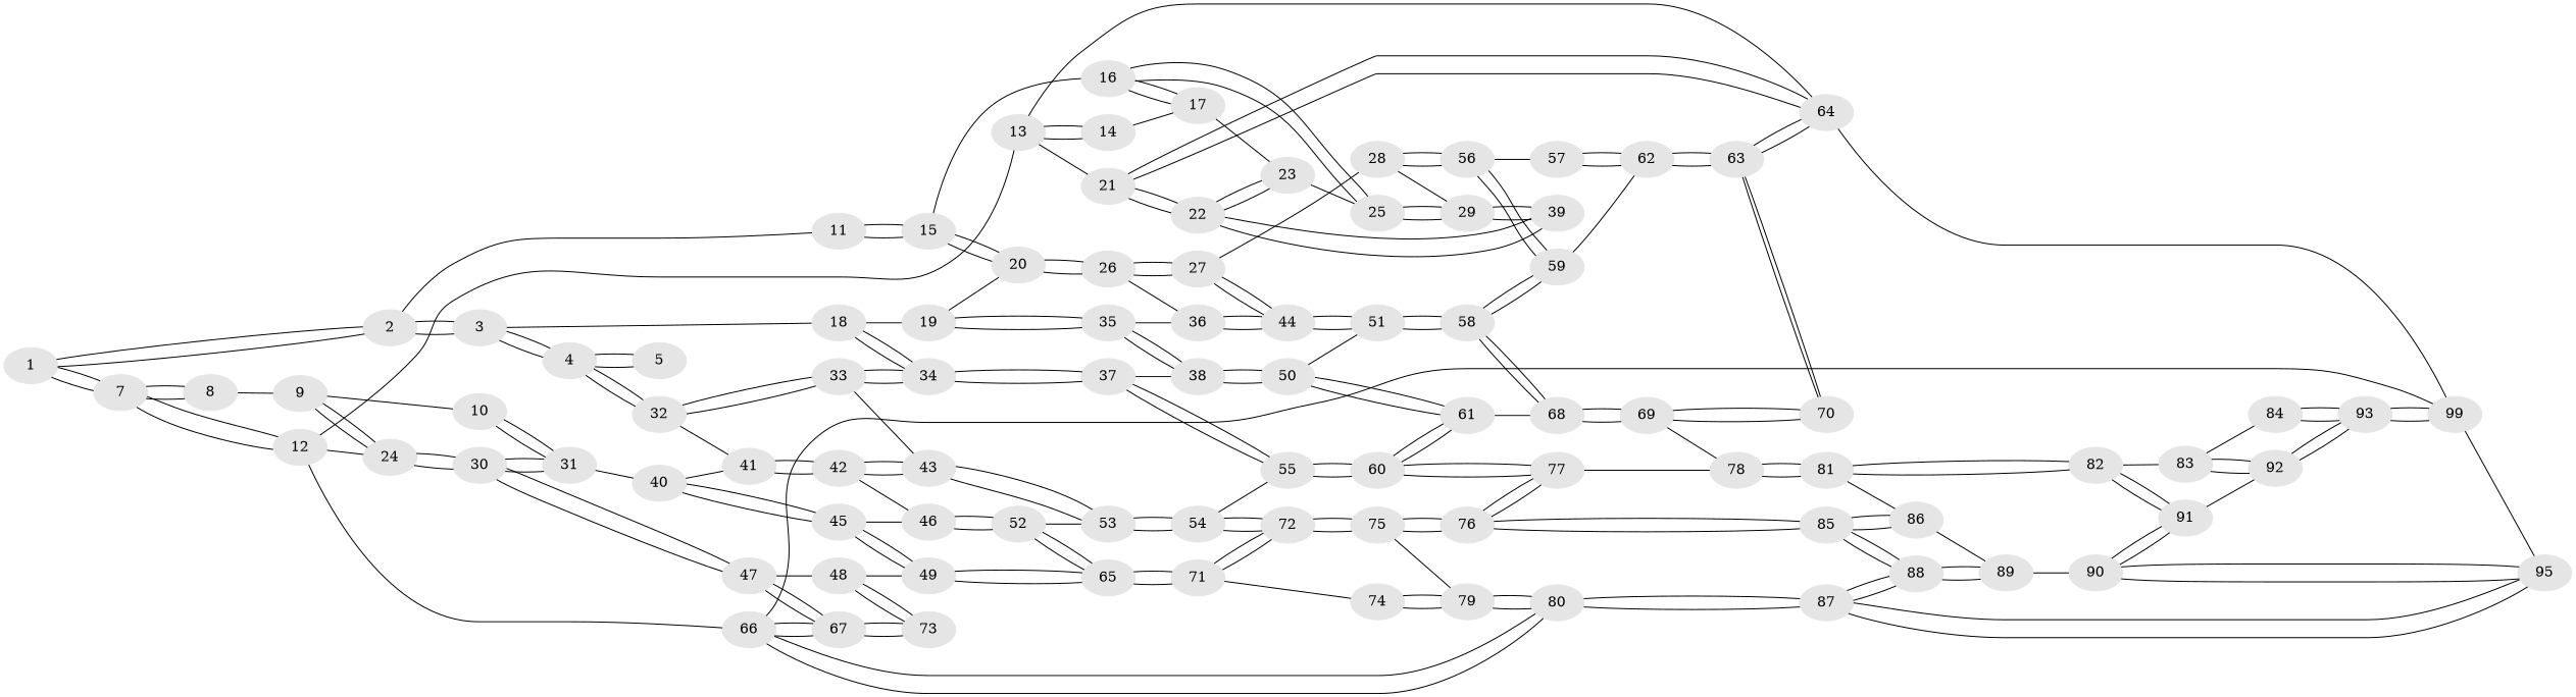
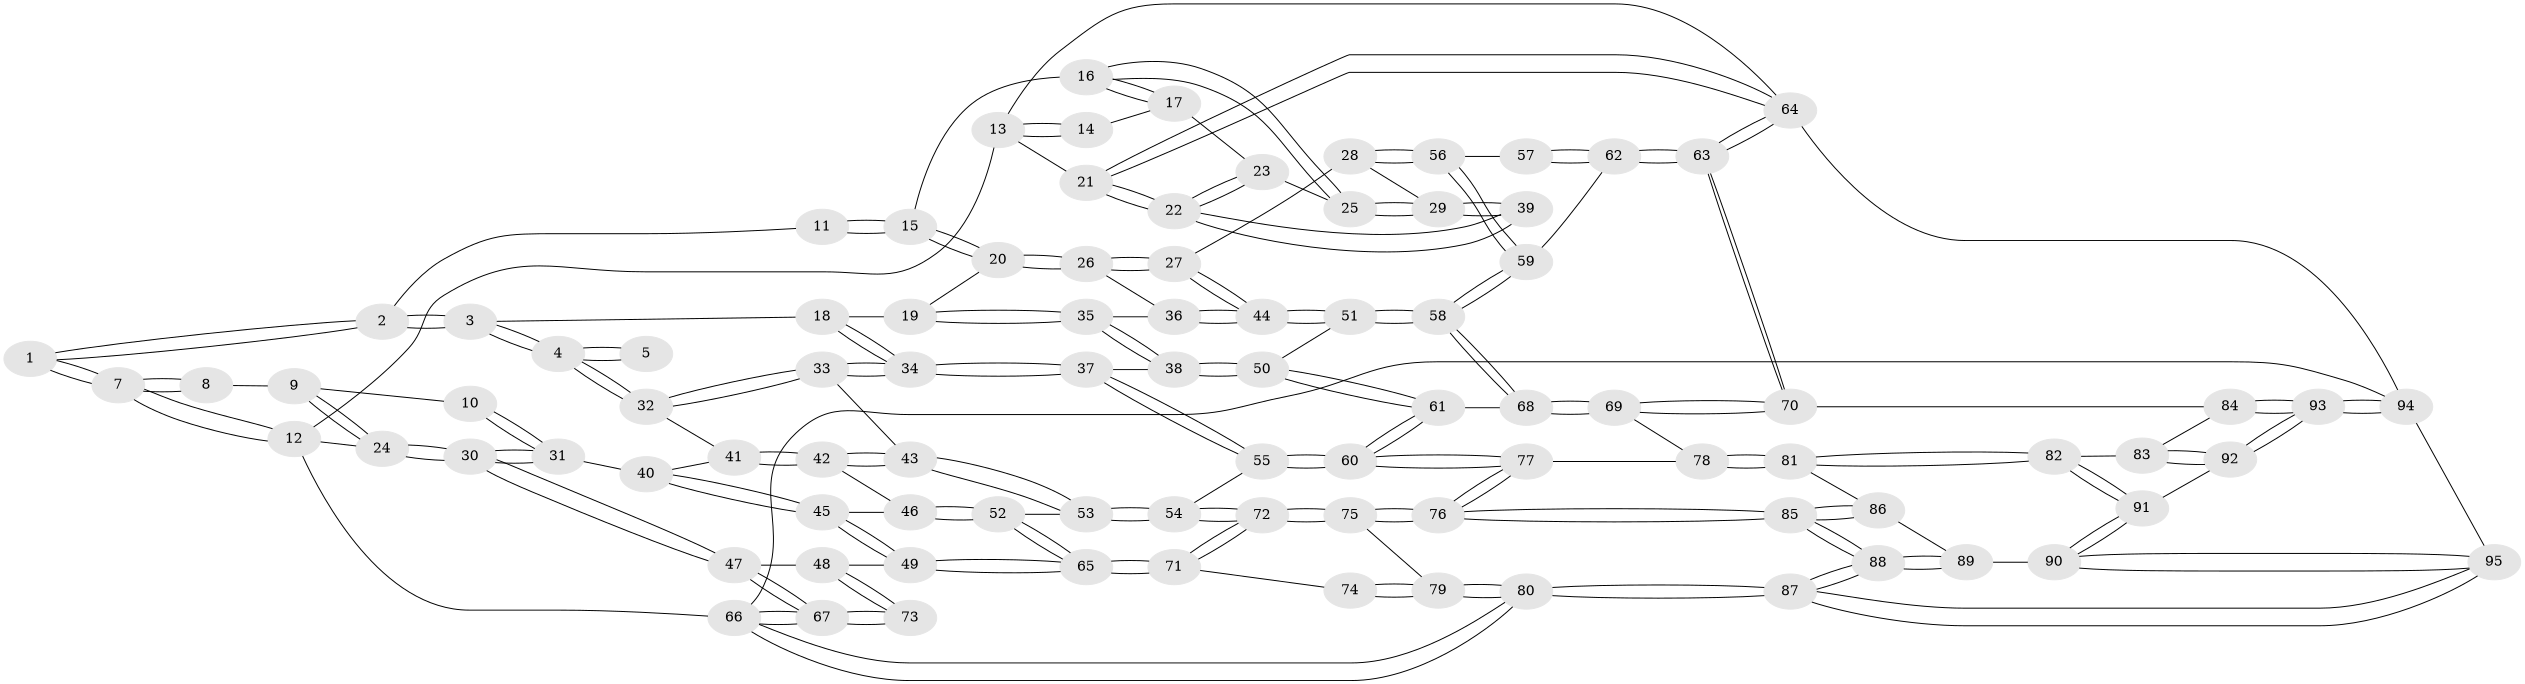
  graph {
    rankdir=LR
    node [color=gray90 style=filled]
    1
    2
    7
    3
    11
    8
    12
    4
    18
    15
    5
    32
    19
    34
    33
    41
    10
    31
    9
    24
    13
    66
    30
    40
    16
    20
    14
    21
    64
    67
-   94 [label=99]
+   94
    80
    17
    22
    23
    25
    26
    29
    35
    37
    36
    38
    27
    39
    47
    28
    44
    56
    51
    57
    59
    48
    45
    43
    42
    53
    55
    50
    60
    61
    62
    46
    49
    52
    54
    58
    65
    73
    71
    68
    72
    75
    77
    63
    69
    78
    70
    84
    95
    74
    87
    81
    93
    79
    76
    85
    86
    88
    82
    83
    91
    89
    92
    90
    1 -- 2
    1 -- 2
    1 -- 7
    1 -- 7
    2 -- 3
    2 -- 3
    2 -- 11
    7 -- 8
    7 -- 8
    7 -- 12
    7 -- 12
    3 -- 4
    3 -- 4
    3 -- 18
    11 -- 15
    11 -- 15
    8 -- 9
    12 -- 24
    12 -- 13
    12 -- 66
    4 -- 5
    4 -- 5
    4 -- 32
    4 -- 32
    18 -- 19
    18 -- 34
    18 -- 34
    15 -- 16
    15 -- 20
    15 -- 20
    32 -- 33
    32 -- 33
    32 -- 41
    19 -- 20
    19 -- 35
    19 -- 35
    34 -- 37
    34 -- 37
    33 -- 34
    33 -- 34
    33 -- 43
    41 -- 42
    41 -- 42
    10 -- 31
    10 -- 31
    31 -- 40
    9 -- 10
    9 -- 24
    9 -- 24
    24 -- 30
    24 -- 30
    13 -- 14
    13 -- 14
    13 -- 21
    13 -- 64
    66 -- 67
    66 -- 67
    66 -- 94
    66 -- 80
    66 -- 80
    30 -- 31
    30 -- 31
    30 -- 47
    30 -- 47
    40 -- 41
    40 -- 45
    40 -- 45
    16 -- 17
    16 -- 17
    16 -- 25
    16 -- 25
    20 -- 26
    20 -- 26
    14 -- 17
    21 -- 64
    21 -- 64
    21 -- 22
    21 -- 22
    64 -- 94
    67 -- 73
    67 -- 73
    94 -- 95
    80 -- 87
    80 -- 87
    17 -- 23
    22 -- 23
    22 -- 23
    22 -- 39
    22 -- 39
    23 -- 25
    25 -- 29
    25 -- 29
    26 -- 36
    26 -- 27
    26 -- 27
    29 -- 39
    29 -- 39
    35 -- 36
    35 -- 38
    35 -- 38
    37 -- 38
    37 -- 55
    37 -- 55
    36 -- 44
    36 -- 44
    38 -- 50
    38 -- 50
    27 -- 28
    27 -- 44
    27 -- 44
    47 -- 67
    47 -- 67
    47 -- 48
    28 -- 29
    28 -- 56
    28 -- 56
    44 -- 51
    44 -- 51
    56 -- 57
    56 -- 59
    56 -- 59
    51 -- 58
    51 -- 58
    57 -- 62
    57 -- 62
    59 -- 62
    48 -- 49
    48 -- 73
    48 -- 73
    45 -- 46
    45 -- 49
    45 -- 49
    43 -- 53
    43 -- 53
    42 -- 43
    42 -- 43
    42 -- 46
    53 -- 54
    53 -- 54
    55 -- 60
    55 -- 60
    50 -- 51
    50 -- 61
    50 -- 61
    60 -- 61
    60 -- 61
    60 -- 77
    60 -- 77
    61 -- 68
    62 -- 63
    62 -- 63
    46 -- 52
    46 -- 52
    49 -- 65
    49 -- 65
    52 -- 53
    52 -- 65
    52 -- 65
    54 -- 55
    54 -- 72
    54 -- 72
    58 -- 59
    58 -- 59
    58 -- 68
    58 -- 68
    65 -- 71
    65 -- 71
    71 -- 72
    71 -- 72
    71 -- 74
    68 -- 69
    68 -- 69
    72 -- 75
    72 -- 75
    75 -- 79
    75 -- 76
    75 -- 76
    77 -- 78
    63 -- 64
    63 -- 64
    63 -- 70
    63 -- 70
    69 -- 78
    69 -- 70
    69 -- 70
    78 -- 81
    78 -- 81
+   70 -- 84
    84 -- 93
    84 -- 93
    74 -- 79
    74 -- 79
    87 -- 95
    87 -- 95
    87 -- 88
    87 -- 88
    81 -- 86
    81 -- 82
    81 -- 82
    93 -- 94
    93 -- 94
    79 -- 80
    79 -- 80
    76 -- 77
    76 -- 77
    76 -- 85
    76 -- 85
    85 -- 86
    85 -- 86
    85 -- 88
    85 -- 88
    86 -- 89
    88 -- 89
    88 -- 89
    82 -- 83
    82 -- 91
    82 -- 91
    83 -- 84
    83 -- 92
    83 -- 92
    91 -- 92
    89 -- 90
    92 -- 93
    92 -- 93
    90 -- 95
    90 -- 95
    90 -- 91
    90 -- 91
  }
